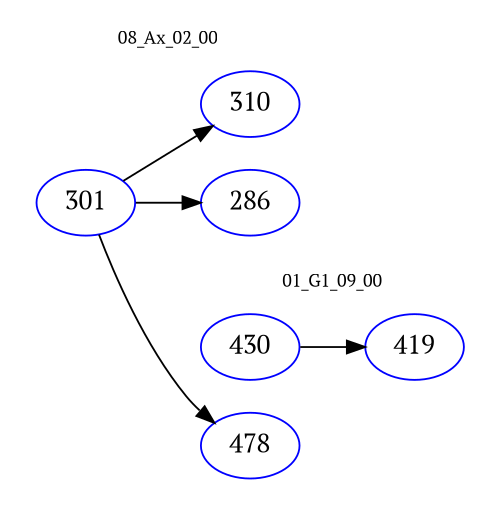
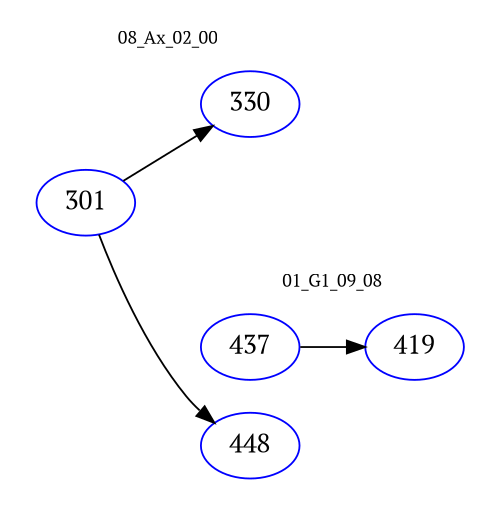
  digraph {
    fontname="PT Serif"
    rankdir=LR
    node [color=blue fontname="PT Serif"]
    edge [color=black fontname="PT Serif"]
    n1 [label=301]
-   n2 [label=286]
-   n3 [label=310]
-   n4 [label=430]
+   n3 [label=330]
+   n4 [label=437]
    n5 [label=419]
-   n6 [label=478]
+   n6 [label=448]
    subgraph cluster_1 {
      color=white
      fontsize=10
      label="08_Ax_02_00"
      n1
-     n2
      n3
    }
    subgraph cluster_2 {
      color=white
      fontsize=10
-     label="01_G1_09_00"
+     label="01_G1_09_08"
      n4
      n5
      n6
    }
-   n1 -> n2
    n1 -> n3
    n1 -> n6
    n4 -> n5
  }
